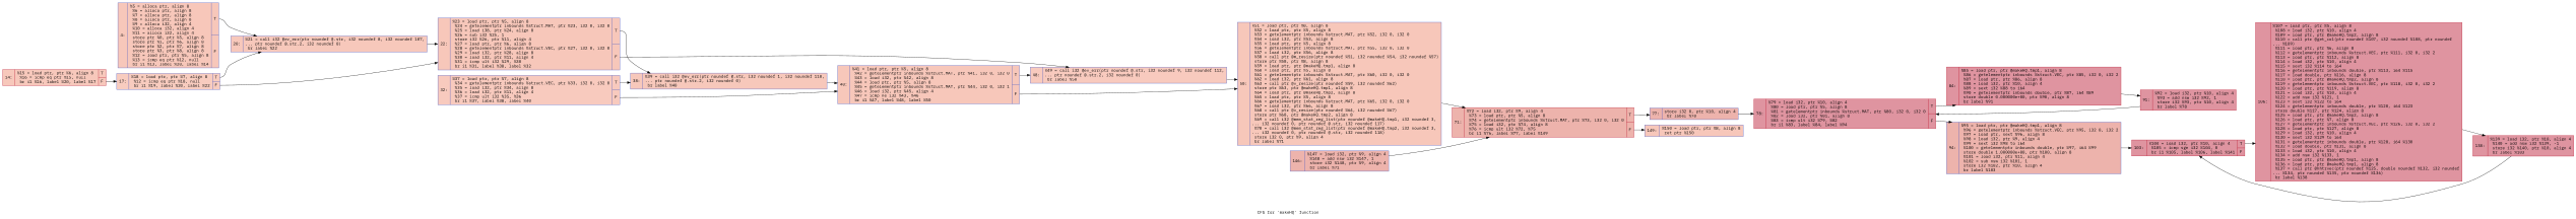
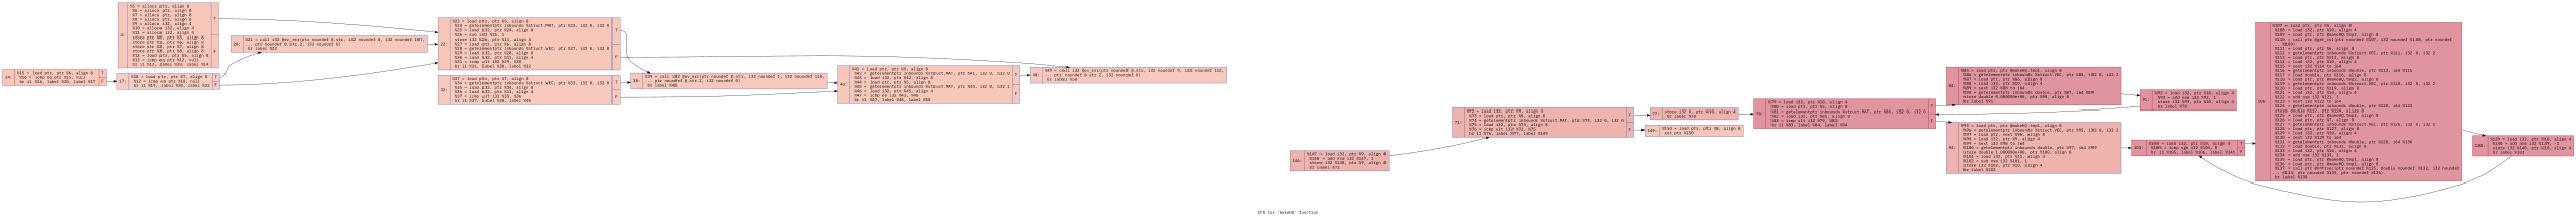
  digraph {
    fontname="IBM Plex Mono"
    label="CFG for 'makeHQ' function"
    rankdir=LR
    node [color="#3d50c3ff" fillcolor="#b70d2870" fontname="IBM Plex Mono" shape=record style=filled]
    edge [fontname="IBM Plex Mono"]
    n1 [fillcolor="#ec7f6370" label="{4:\l|  %5 = alloca ptr, align 8\l  %6 = alloca ptr, align 8\l  %7 = alloca ptr, align 8\l  %8 = alloca ptr, align 8\l  %9 = alloca i32, align 4\l  %10 = alloca i32, align 4\l  %11 = alloca i32, align 4\l  store ptr %0, ptr %5, align 8\l  store ptr %1, ptr %6, align 8\l  store ptr %2, ptr %7, align 8\l  store ptr %3, ptr %8, align 8\l  %12 = load ptr, ptr %5, align 8\l  %13 = icmp eq ptr %12, null\l  br i1 %13, label %20, label %14\l|{<s0>T|<s1>F}}"]
    n2 [fillcolor="#ed836670" label="{20:\l|  %21 = call i32 @ev_err(ptr noundef @.str, i32 noundef 8, i32 noundef 107,\l... ptr noundef @.str.2, i32 noundef 0)\l  br label %22\l}"]
-   n3 [fillcolor="#ec7f6370" label="{22:\l|  %23 = load ptr, ptr %5, align 8\l  %24 = getelementptr inbounds %struct.MAT, ptr %23, i32 0, i32 0\l  %25 = load i38, ptr %24, align 8\l  %26 = sub i32 %25, 1\l  store i32 %26, ptr %11, align 4\l  %27 = load ptr, ptr %6, align 8\l  %28 = getelementptr inbounds %struct.VEC, ptr %27, i32 0, i32 0\l  %29 = load i32, ptr %28, align 8\l  %30 = load i32, ptr %11, align 4\l  %31 = icmp ult i32 %29, %30\l  br i1 %31, label %38, label %32\l|{<s0>T|<s1>F}}"]
+   n3 [fillcolor="#ec7f6370" label="{22:\l|  %23 = load ptr, ptr %5, align 8\l  %24 = getelementptr inbounds %struct.MAT, ptr %23, i32 0, i32 0\l  %25 = load i32, ptr %24, align 8\l  %26 = sub i32 %25, 1\l  store i32 %26, ptr %11, align 4\l  %27 = load ptr, ptr %6, align 8\l  %28 = getelementptr inbounds %struct.VEC, ptr %27, i32 0, i32 0\l  %29 = load i32, ptr %28, align 8\l  %30 = load i32, ptr %11, align 4\l  %31 = icmp ult i32 %29, %30\l  br i1 %31, label %38, label %32\l|{<s0>T|<s1>F}}"]
    n4 [color="#b70d28ff" fillcolor="#ed836670" label="{14:\l|  %15 = load ptr, ptr %6, align 8\l  %16 = icmp eq ptr %15, null\l  br i1 %16, label %20, label %17\l|{<s0>T|<s1>F}}"]
    n5 [fillcolor="#f08b6e70" label="{17:\l|  %18 = load ptr, ptr %7, align 8\l  %12 = icmp eq ptr %18, null\l  br i1 %19, label %20, label %22\l|{<s0>T|<s1>F}}"]
    n6 [fillcolor="#ed836670" label="{38:\l|  %39 = call i32 @ev_err(ptr noundef @.str, i32 noundef 1, i32 noundef 110,\l... ptr noundef @.str.2, i32 noundef 0)\l  br label %40\l}"]
    n7 [fillcolor="#ef886b70" label="{48:\l|  %49 = call i32 @ev_err(ptr noundef @.str, i32 noundef 9, i32 noundef 112,\l... ptr noundef @.str.2, i32 noundef 0)\l  br label %50\l}"]
    n8 [fillcolor="#ec7f6370" label="{40:\l|  %41 = load ptr, ptr %5, align 8\l  %42 = getelementptr inbounds %struct.MAT, ptr %41, i32 0, i32 0\l  %43 = load i32, ptr %42, align 8\l  %44 = load ptr, ptr %5, align 8\l  %45 = getelementptr inbounds %struct.MAT, ptr %44, i32 0, i32 1\l  %46 = load i32, ptr %45, align 4\l  %47 = icmp ne i32 %43, %46\l  br i1 %47, label %48, label %50\l|{<s0>T|<s1>F}}"]
    n9 [fillcolor="#ef886b70" label="{32:\l|  %37 = load ptr, ptr %7, align 8\l  %34 = getelementptr inbounds %struct.VEC, ptr %33, i32 0, i32 0\l  %35 = load i32, ptr %34, align 8\l  %36 = load i32, ptr %11, align 4\l  %37 = icmp ult i32 %35, %36\l  br i1 %37, label %38, label %40\l|{<s0>T|<s1>F}}"]
-   n10 [fillcolor="#ec7f6370" label="{50:\l|  %51 = load ptr, ptr %8, align 8\l  %52 = load ptr, ptr %5, align 8\l  %53 = getelementptr inbounds %struct.MAT, ptr %52, i32 0, i32 0\l  %54 = load i32, ptr %53, align 8\l  %55 = load ptr, ptr %5, align 8\l  %56 = getelementptr inbounds %struct.MAT, ptr %55, i32 0, i32 0\l  %57 = load i32, ptr %56, align 8\l  %58 = call ptr @m_resize(ptr noundef %51, i32 noundef %54, i32 noundef %57)\l  store ptr %58, ptr %8, align 8\l  %59 = load ptr, ptr @makeHQ.tmp1, align 8\l  %60 = load ptr, ptr %5, align 8\l  %61 = getelementptr inbounds %struct.MAT, ptr %60, i32 0, i32 0\l  %62 = load i32, ptr %61, align 8\l  %63 = call ptr @v_resize(ptr noundef %59, i32 noundef %62)\l  store ptr %63, ptr @makeHQ.tmp1, align 8\l  %64 = load ptr, ptr @makeHQ.tmp2, align 8\l  %65 = load ptr, ptr %5, align 8\l  %66 = getelementptr inbounds %struct.MAT, ptr %65, i32 0, i32 0\l  %67 = load i32, ptr %66, align 8\l  %68 = call ptr @v_resize(ptr noundef %64, i32 noundef %67)\l  store ptr %68, ptr @makeHQ.tmp2, align 8\l  %69 = call i32 @mem_stat_reg_list(ptr noundef @makeHQ.tmp1, i32 noundef 3,\l... i32 noundef 0, ptr noundef @.str, i32 noundef 117)\l  %70 = call i32 @mem_stat_reg_list(ptr noundef @makeHQ.tmp2, i32 noundef 3,\l... i32 noundef 0, ptr noundef @.str, i32 noundef 118)\l  store i32 0, ptr %9, align 4\l  br label %71\l}"]
-   n11 [color="#b70d28ff" fillcolor="#d6524470" label="{71:\l|  %72 = load i32, ptr %9, align 4\l  %73 = load ptr, ptr %5, align 8\l  %74 = getelementptr inbounds %struct.MAT, ptr %73, i32 0, i32 0\l  %75 = load i32, ptr %74, align 8\l  %76 = icmp ult i32 %72, %75\l  br i1 %76, label %77, label %149\l|{<s0>T|<s1>F}}"]
+   n11 [fillcolor="#d6524470" label="{71:\l|  %72 = load i32, ptr %9, align 4\l  %73 = load ptr, ptr %5, align 8\l  %74 = getelementptr inbounds %struct.MAT, ptr %73, i32 0, i32 0\l  %75 = load i32, ptr %74, align 8\l  %76 = icmp ult i32 %72, %75\l  br i1 %76, label %77, label %149\l|{<s0>T|<s1>F}}"]
    n12 [fillcolor="#d6524470" label="{77:\l|  store i32 0, ptr %10, align 4\l  br label %78\l}"]
    n13 [fillcolor="#ec7f6370" label="{149:\l|  %150 = load ptr, ptr %8, align 8\l  ret ptr %150\l}"]
    n14 [color="#b70d28ff" label="{78:\l|  %79 = load i32, ptr %10, align 4\l  %80 = load ptr, ptr %5, align 8\l  %81 = getelementptr inbounds %struct.MAT, ptr %80, i32 0, i32 0\l  %82 = load i32, ptr %81, align 8\l  %83 = icmp ult i32 %79, %82\l  br i1 %83, label %84, label %94\l|{<s0>T|<s1>F}}"]
    n15 [color="#b70d28ff" label="{84:\l|  %85 = load ptr, ptr @makeHQ.tmp1, align 8\l  %86 = getelementptr inbounds %struct.VEC, ptr %85, i32 0, i32 2\l  %87 = load ptr, ptr %86, align 8\l  %88 = load i32, ptr %10, align 4\l  %89 = sext i32 %88 to i64\l  %90 = getelementptr inbounds double, ptr %87, i64 %89\l  store double 0.000000e+00, ptr %90, align 8\l  br label %91\l}"]
    n16 [fillcolor="#d6524470" label="{94:\l|  %95 = load ptr, ptr @makeHQ.tmp1, align 8\l  %96 = getelementptr inbounds %struct.VEC, ptr %95, i32 0, i32 2\l  %97 = load ptr, sext %96, align 8\l  %98 = load i32, ptr %9, align 4\l  %99 = sext i32 %98 to i64\l  %100 = getelementptr inbounds double, ptr %97, i64 %99\l  store double 1.000000e+00, ptr %100, align 8\l  %101 = load i32, ptr %11, align 4\l  %102 = sub nsw i32 %101, 1\l  store i32 %102, ptr %10, align 4\l  br label %103\l}"]
    n17 [color="#b70d28ff" label="{91:\l|  %92 = load i32, ptr %10, align 4\l  %93 = add nsw i32 %92, 1\l  store i32 %93, ptr %10, align 4\l  br label %78\l}"]
    n18 [color="#b70d28ff" label="{103:\l|  %104 = load i32, ptr %10, align 4\l  %105 = icmp sge i32 %104, 0\l  br i1 %105, label %106, label %141\l|{<s0>T|<s1>F}}"]
    n19 [color="#b70d28ff" label="{106:\l|  %107 = load ptr, ptr %5, align 8\l  %108 = load i32, ptr %10, align 4\l  %109 = load ptr, ptr @makeHQ.tmp2, align 8\l  %110 = call ptr @get_col(ptr noundef %107, i32 noundef %108, ptr noundef\l... %109)\l  %111 = load ptr, ptr %6, align 8\l  %112 = getelementptr inbounds %struct.VEC, ptr %111, i32 0, i32 2\l  %113 = load ptr, ptr %112, align 8\l  %114 = load i32, ptr %10, align 4\l  %115 = sext i32 %114 to i64\l  %116 = getelementptr inbounds double, ptr %113, i64 %115\l  %117 = load double, ptr %116, align 8\l  %118 = load ptr, ptr @makeHQ.tmp2, align 8\l  %119 = getelementptr inbounds %struct.VEC, ptr %118, i32 0, i32 2\l  %120 = load ptr, ptr %119, align 8\l  %121 = load i32, ptr %10, align 4\l  %122 = add nsw i32 %121, 1\l  %123 = sext i32 %122 to i64\l  %124 = getelementptr inbounds double, ptr %120, i64 %123\l  store double %117, ptr %124, align 8\l  %125 = load ptr, ptr @makeHQ.tmp2, align 8\l  %126 = load ptr, ptr %7, align 8\l  %127 = getelementptr inbounds %struct.VEC, ptr %126, i32 0, i32 2\l  %128 = load ptr, ptr %127, align 8\l  %129 = load i32, ptr %10, align 4\l  %130 = sext i32 %129 to i64\l  %131 = getelementptr inbounds double, ptr %128, i64 %130\l  %132 = load double, ptr %131, align 8\l  %133 = load i32, ptr %10, align 4\l  %134 = add nsw i32 %133, 1\l  %135 = load ptr, ptr @makeHQ.tmp1, align 8\l  %136 = load ptr, ptr @makeHQ.tmp1, align 8\l  %137 = call ptr @hhtrvec(ptr noundef %125, double noundef %132, i32 noundef\l... %134, ptr noundef %135, ptr noundef %136)\l  br label %138\l}"]
    n20 [color="#b70d28ff" label="{138:\l|  %139 = load i32, ptr %10, align 4\l  %140 = add nsw i32 %139, -1\l  store i32 %140, ptr %10, align 4\l  br label %103\l}"]
    n21 [fillcolor="#d6524470" label="{146:\l|  %147 = load i32, ptr %9, align 4\l  %148 = add nsw i32 %147, 1\l  store i32 %148, ptr %9, align 4\l  br label %71\l}"]
-   n1 -> n2 [tailport=s0]
+   n1 -> n3 [tailport=s0]
    n2 -> n3
    n3 -> n6 [tailport=s0]
    n3 -> n7 [tailport=s1]
    n4 -> n5 [tailport=s1]
    n5 -> n2 [tailport=s0]
    n5 -> n3 [tailport=s1]
    n6 -> n8
-   n7 -> n10
    n8 -> n7 [tailport=s0]
-   n8 -> n10 [tailport=s1]
    n9 -> n6 [tailport=s0]
    n9 -> n8 [tailport=s1]
-   n10 -> n11
    n11 -> n12 [tailport=s0]
    n11 -> n13 [tailport=s1]
    n12 -> n14
    n14 -> n15 [tailport=s0]
    n14 -> n16 [tailport=s1]
    n15 -> n17
    n16 -> n18
    n17 -> n14
    n18 -> n19 [tailport=s0]
    n19 -> n20
    n20 -> n18
    n21 -> n11
  }
